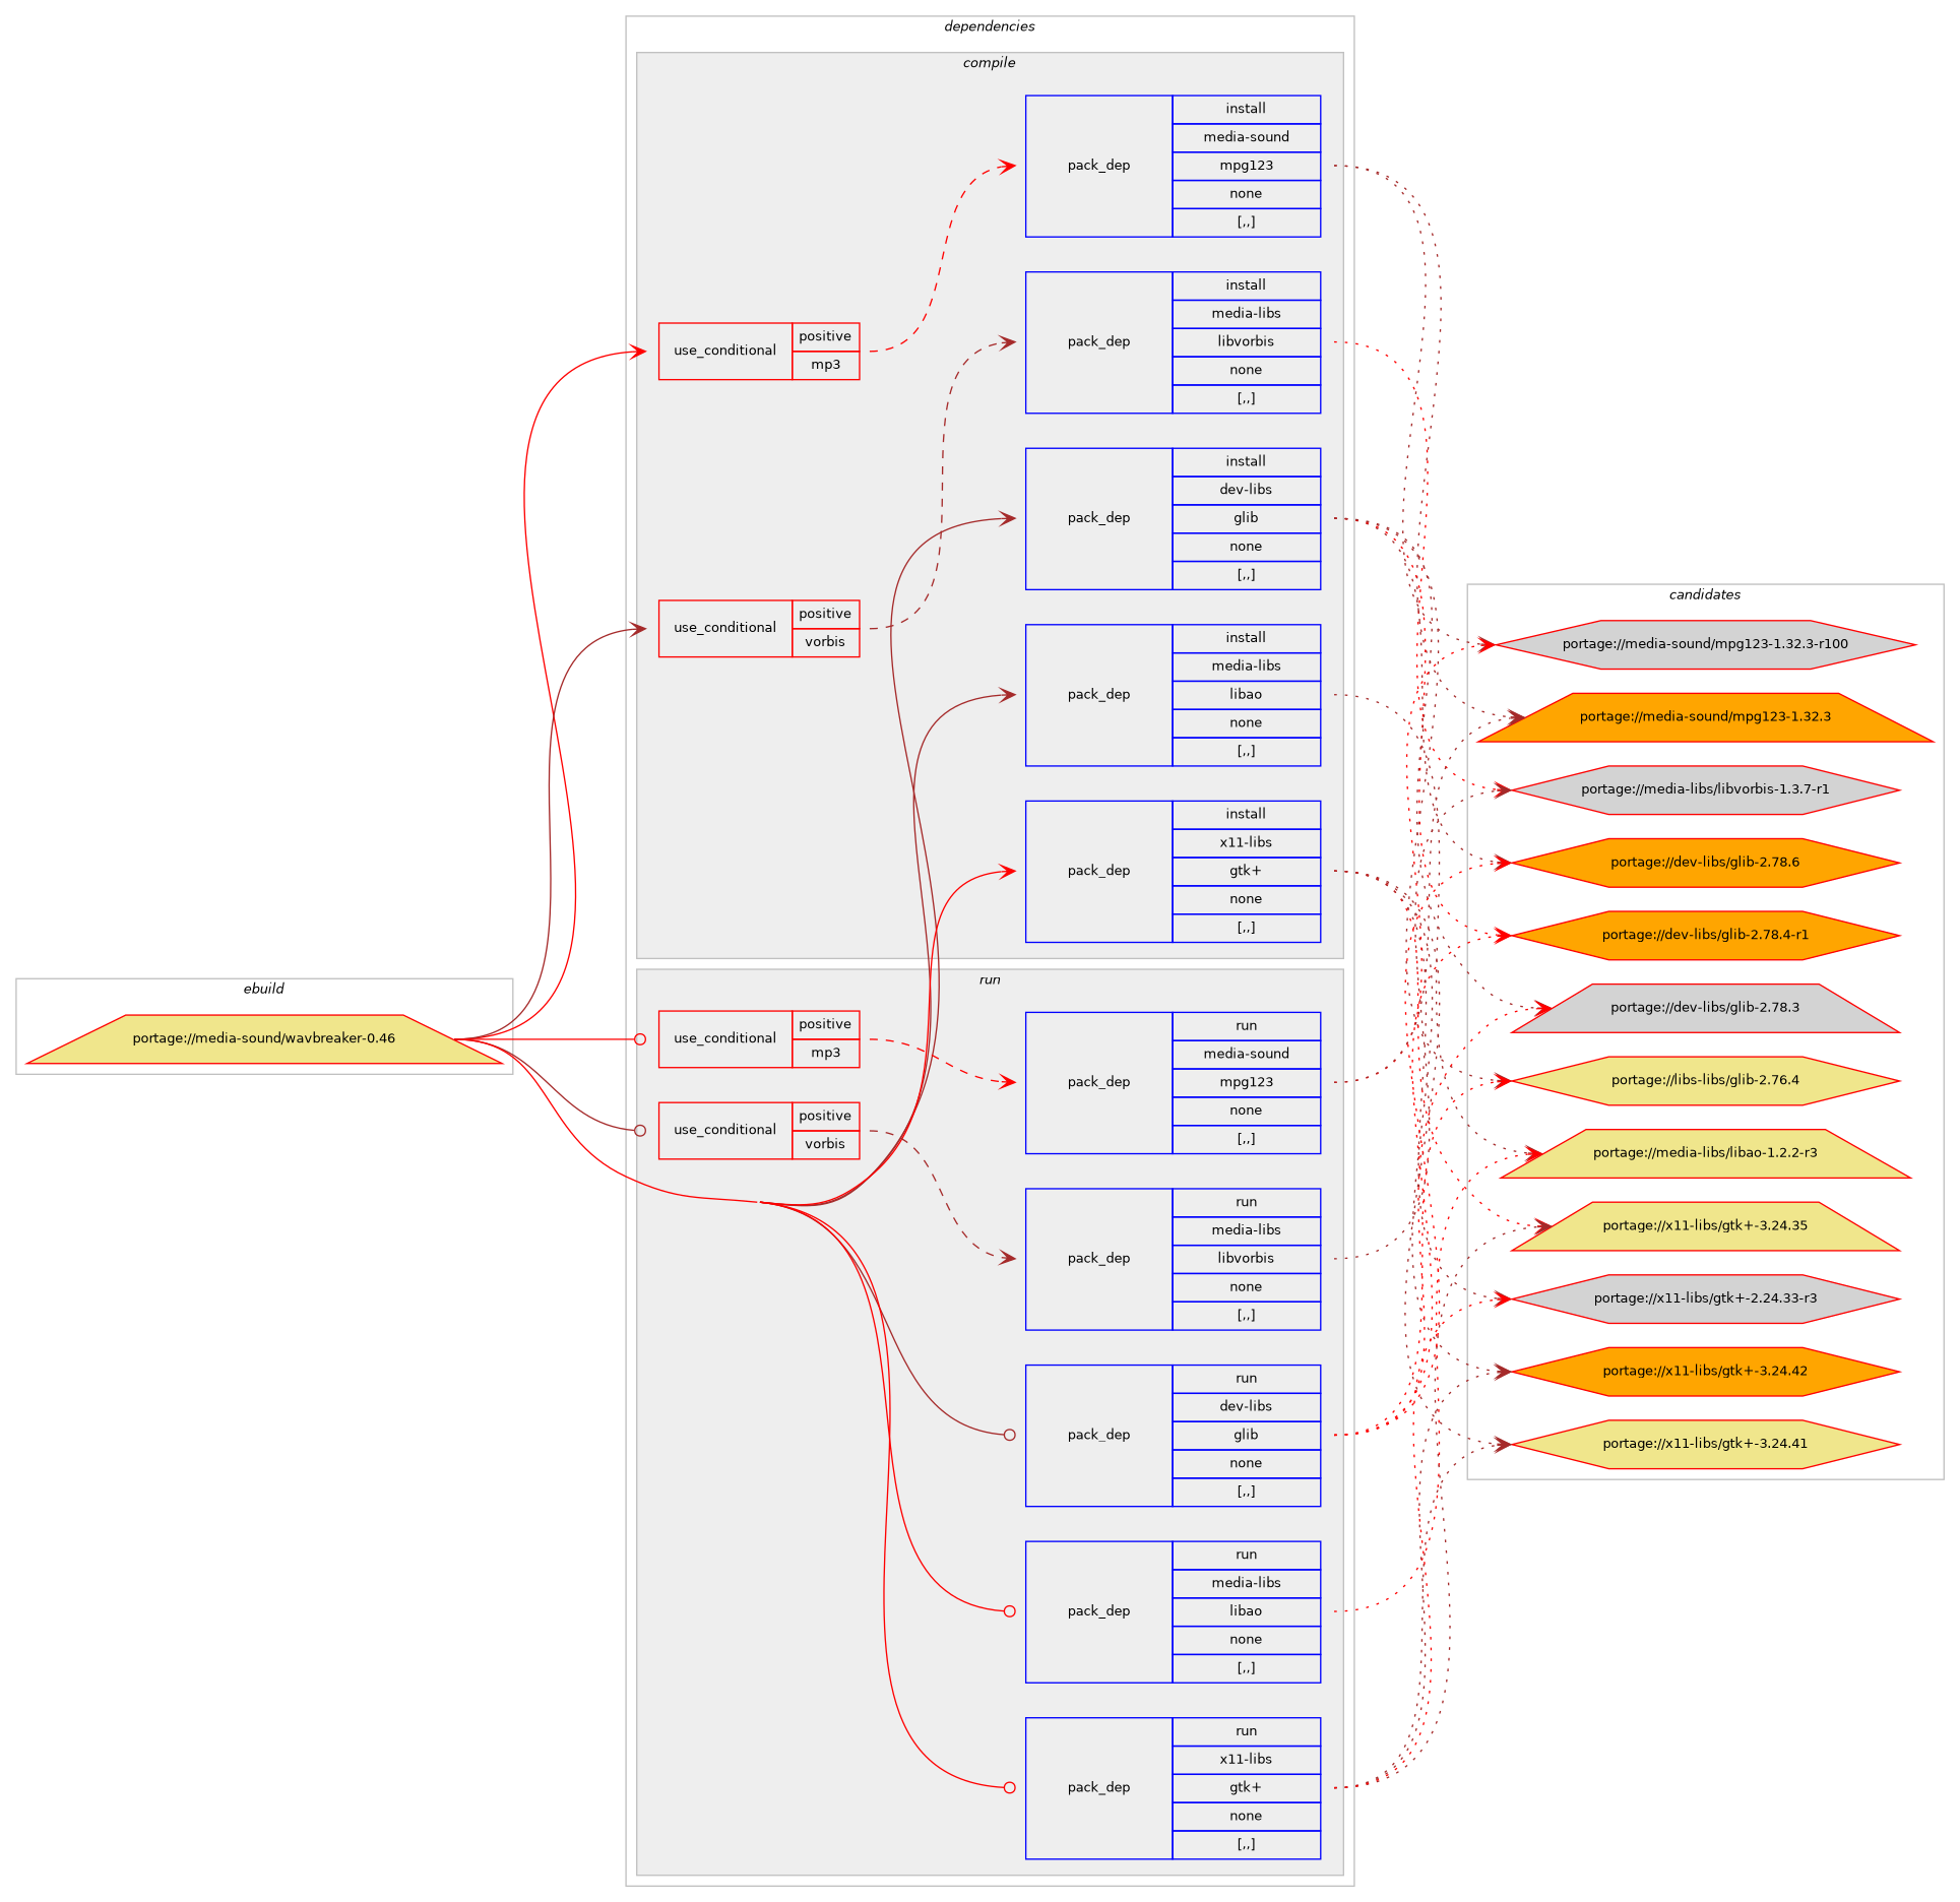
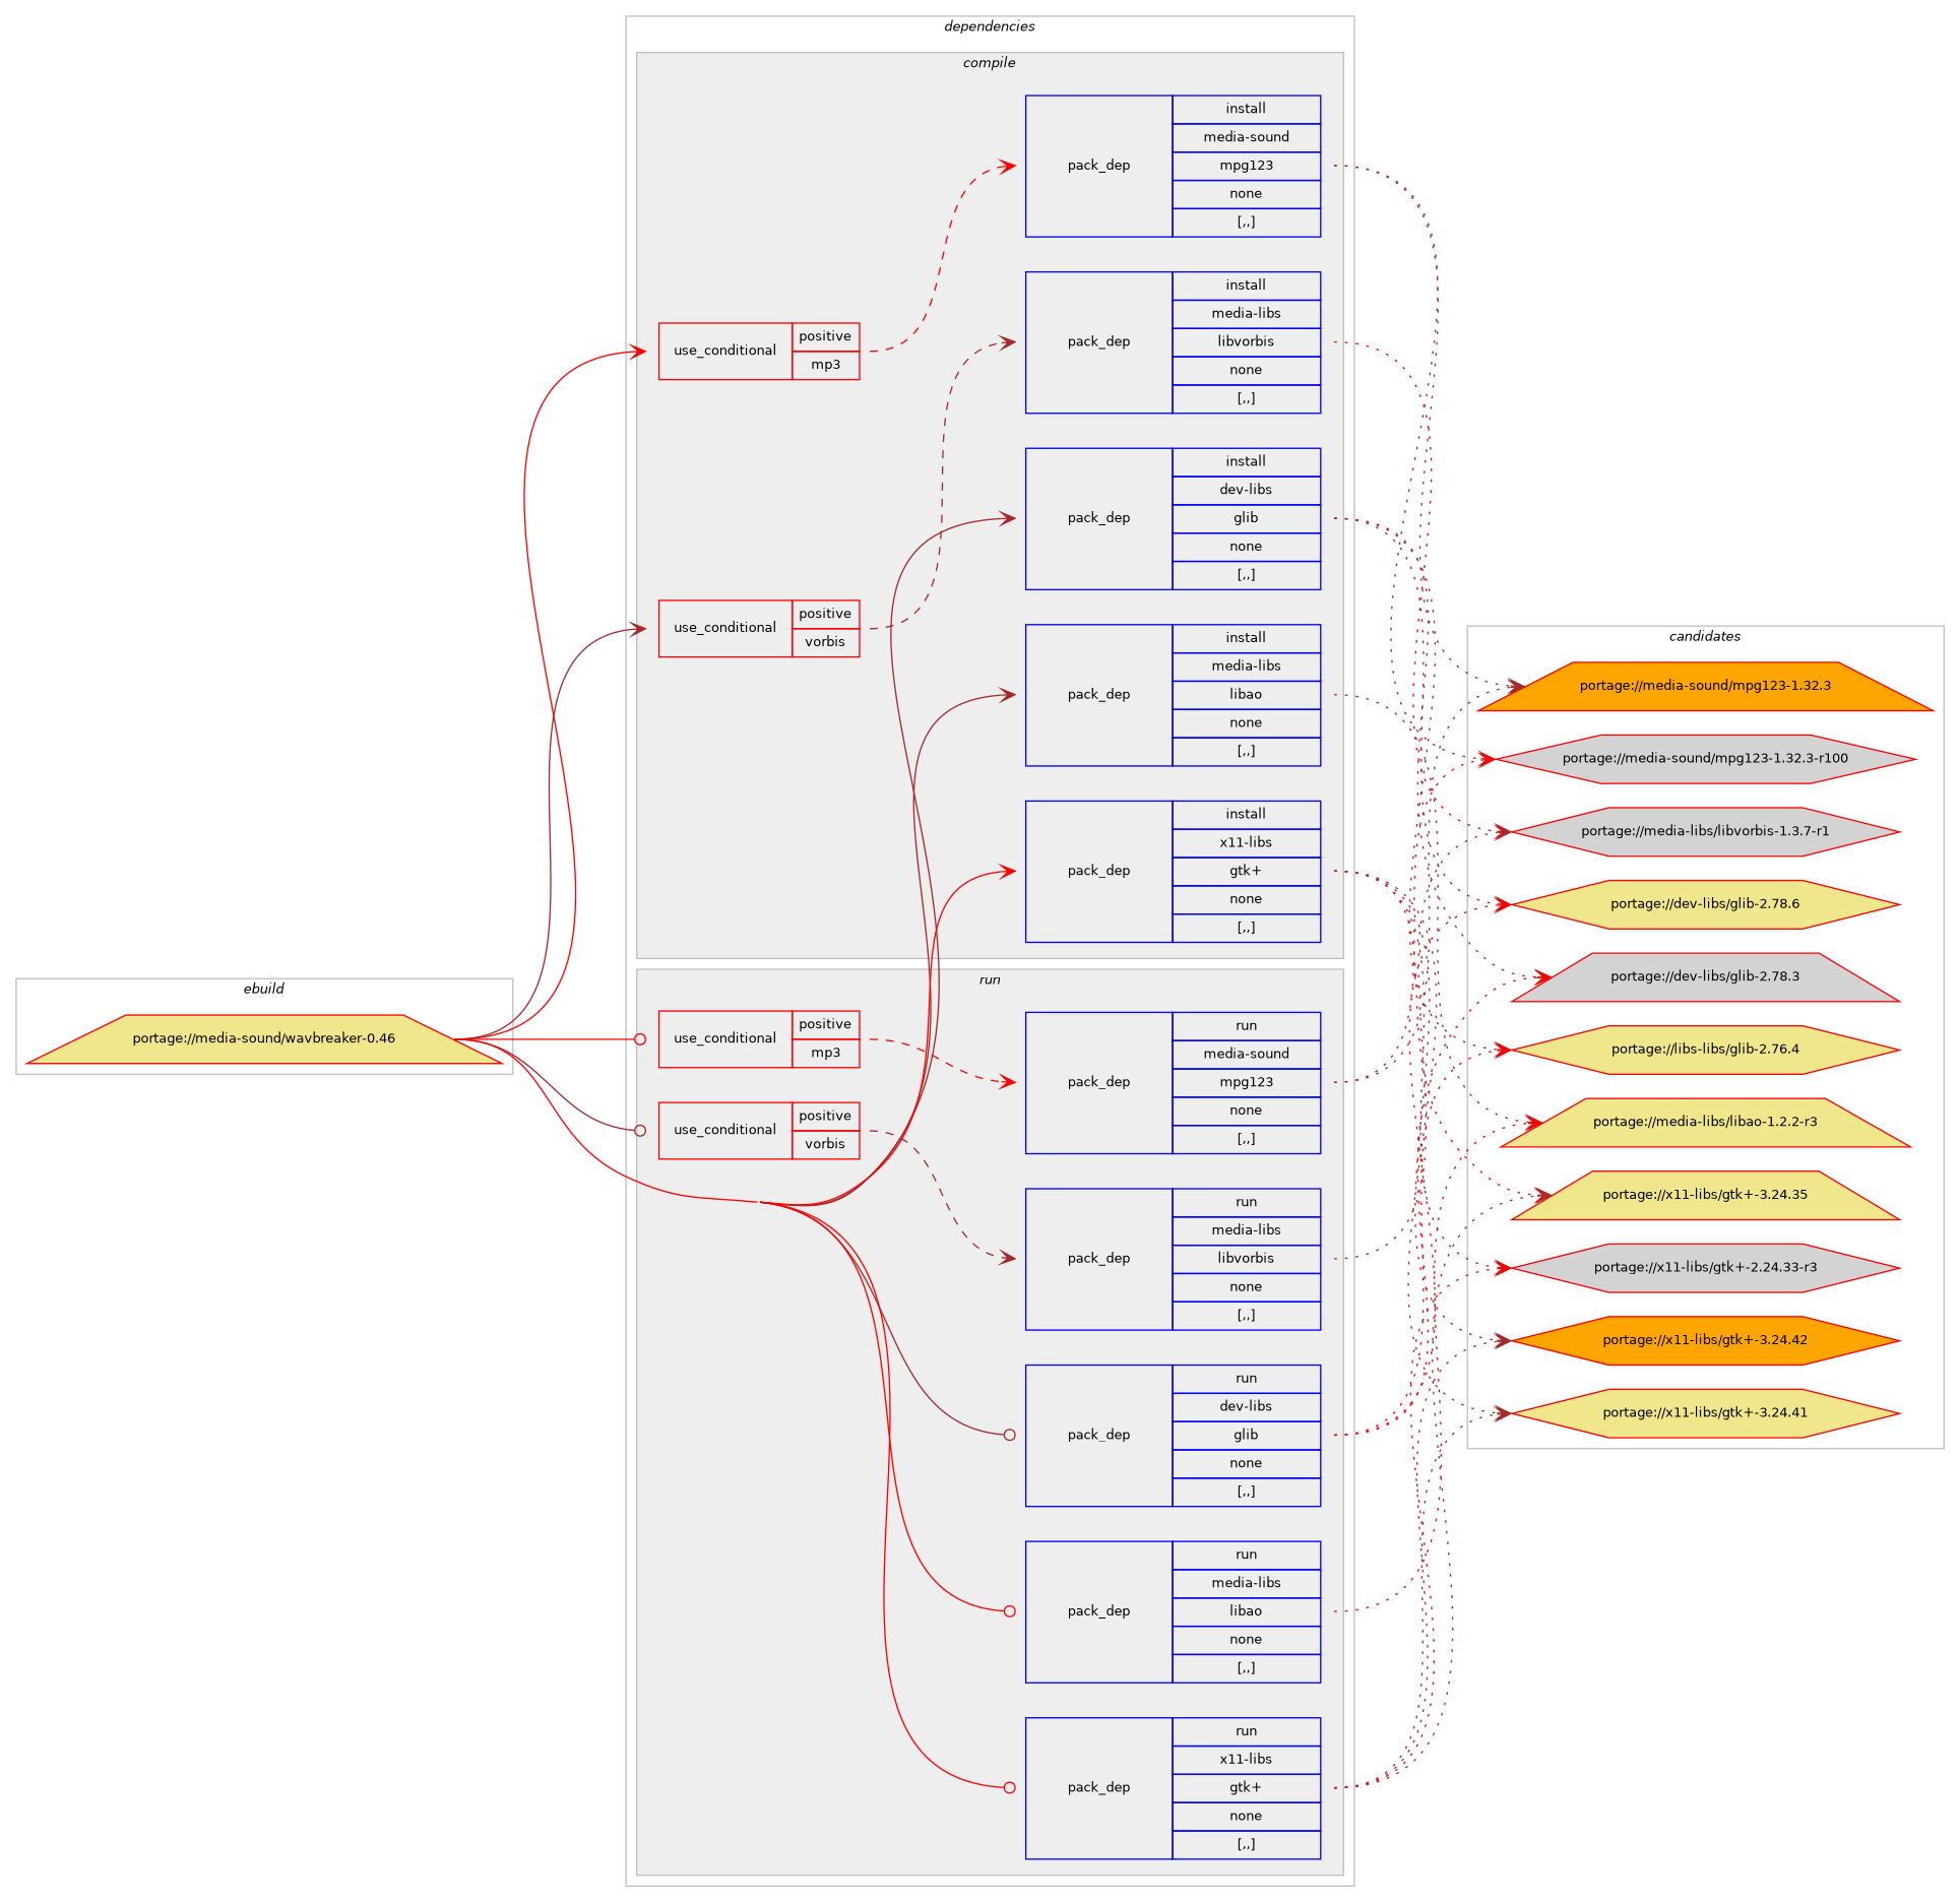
  digraph {
    compound=true
    concentrate=true
    fontname=Helvetica
    fontsize=10
    newrank=true
    rankdir=LR
    ranksep=1.5
    node [color=red fontname=Helvetica fontsize=10 shape=none]
    edge [arrowhead=vee color=brown headport=w style=dotted tailport=e weight=100]
    n1 [fillcolor=khaki label="portage://media-sound/wavbreaker-0.46" shape=trapezium style=filled width=4]
    n2 [color=blue label=<<TABLE BORDER="0" CELLBORDER="1" CELLSPACING="0" CELLPADDING="4" WIDTH="220"><TR><TD ROWSPAN="6" CELLPADDING="30">pack_dep</TD></TR><TR><TD WIDTH="110">install</TD></TR><TR><TD>media-sound</TD></TR><TR><TD>mpg123</TD></TR><TR><TD>none</TD></TR><TR><TD>[,,]</TD></TR></TABLE>>]
    n3 [label=<<TABLE BORDER="0" CELLBORDER="1" CELLSPACING="0" CELLPADDING="4"><TR><TD ROWSPAN="3" CELLPADDING="10">use_conditional</TD></TR><TR><TD>positive</TD></TR><TR><TD>mp3</TD></TR></TABLE>>]
    n4 [color=blue label=<<TABLE BORDER="0" CELLBORDER="1" CELLSPACING="0" CELLPADDING="4" WIDTH="220"><TR><TD ROWSPAN="6" CELLPADDING="30">pack_dep</TD></TR><TR><TD WIDTH="110">install</TD></TR><TR><TD>media-libs</TD></TR><TR><TD>libvorbis</TD></TR><TR><TD>none</TD></TR><TR><TD>[,,]</TD></TR></TABLE>>]
    n5 [label=<<TABLE BORDER="0" CELLBORDER="1" CELLSPACING="0" CELLPADDING="4"><TR><TD ROWSPAN="3" CELLPADDING="10">use_conditional</TD></TR><TR><TD>positive</TD></TR><TR><TD>vorbis</TD></TR></TABLE>>]
    n6 [color=blue label=<<TABLE BORDER="0" CELLBORDER="1" CELLSPACING="0" CELLPADDING="4" WIDTH="220"><TR><TD ROWSPAN="6" CELLPADDING="30">pack_dep</TD></TR><TR><TD WIDTH="110">install</TD></TR><TR><TD>dev-libs</TD></TR><TR><TD>glib</TD></TR><TR><TD>none</TD></TR><TR><TD>[,,]</TD></TR></TABLE>>]
    n7 [color=blue label=<<TABLE BORDER="0" CELLBORDER="1" CELLSPACING="0" CELLPADDING="4" WIDTH="220"><TR><TD ROWSPAN="6" CELLPADDING="30">pack_dep</TD></TR><TR><TD WIDTH="110">install</TD></TR><TR><TD>media-libs</TD></TR><TR><TD>libao</TD></TR><TR><TD>none</TD></TR><TR><TD>[,,]</TD></TR></TABLE>>]
    n8 [color=blue label=<<TABLE BORDER="0" CELLBORDER="1" CELLSPACING="0" CELLPADDING="4" WIDTH="220"><TR><TD ROWSPAN="6" CELLPADDING="30">pack_dep</TD></TR><TR><TD WIDTH="110">install</TD></TR><TR><TD>x11-libs</TD></TR><TR><TD>gtk+</TD></TR><TR><TD>none</TD></TR><TR><TD>[,,]</TD></TR></TABLE>>]
    n9 [color=blue label=<<TABLE BORDER="0" CELLBORDER="1" CELLSPACING="0" CELLPADDING="4" WIDTH="220"><TR><TD ROWSPAN="6" CELLPADDING="30">pack_dep</TD></TR><TR><TD WIDTH="110">run</TD></TR><TR><TD>media-sound</TD></TR><TR><TD>mpg123</TD></TR><TR><TD>none</TD></TR><TR><TD>[,,]</TD></TR></TABLE>>]
    n10 [label=<<TABLE BORDER="0" CELLBORDER="1" CELLSPACING="0" CELLPADDING="4"><TR><TD ROWSPAN="3" CELLPADDING="10">use_conditional</TD></TR><TR><TD>positive</TD></TR><TR><TD>mp3</TD></TR></TABLE>>]
    n11 [color=blue label=<<TABLE BORDER="0" CELLBORDER="1" CELLSPACING="0" CELLPADDING="4" WIDTH="220"><TR><TD ROWSPAN="6" CELLPADDING="30">pack_dep</TD></TR><TR><TD WIDTH="110">run</TD></TR><TR><TD>media-libs</TD></TR><TR><TD>libvorbis</TD></TR><TR><TD>none</TD></TR><TR><TD>[,,]</TD></TR></TABLE>>]
    n12 [label=<<TABLE BORDER="0" CELLBORDER="1" CELLSPACING="0" CELLPADDING="4"><TR><TD ROWSPAN="3" CELLPADDING="10">use_conditional</TD></TR><TR><TD>positive</TD></TR><TR><TD>vorbis</TD></TR></TABLE>>]
    n13 [color=blue label=<<TABLE BORDER="0" CELLBORDER="1" CELLSPACING="0" CELLPADDING="4" WIDTH="220"><TR><TD ROWSPAN="6" CELLPADDING="30">pack_dep</TD></TR><TR><TD WIDTH="110">run</TD></TR><TR><TD>dev-libs</TD></TR><TR><TD>glib</TD></TR><TR><TD>none</TD></TR><TR><TD>[,,]</TD></TR></TABLE>>]
    n14 [color=blue label=<<TABLE BORDER="0" CELLBORDER="1" CELLSPACING="0" CELLPADDING="4" WIDTH="220"><TR><TD ROWSPAN="6" CELLPADDING="30">pack_dep</TD></TR><TR><TD WIDTH="110">run</TD></TR><TR><TD>media-libs</TD></TR><TR><TD>libao</TD></TR><TR><TD>none</TD></TR><TR><TD>[,,]</TD></TR></TABLE>>]
    n15 [color=blue label=<<TABLE BORDER="0" CELLBORDER="1" CELLSPACING="0" CELLPADDING="4" WIDTH="220"><TR><TD ROWSPAN="6" CELLPADDING="30">pack_dep</TD></TR><TR><TD WIDTH="110">run</TD></TR><TR><TD>x11-libs</TD></TR><TR><TD>gtk+</TD></TR><TR><TD>none</TD></TR><TR><TD>[,,]</TD></TR></TABLE>>]
    n16 [fillcolor=lightgrey label="portage://media-sound/mpg123-1.32.3-r100" shape=hexagon style=filled width=4]
    n17 [fillcolor=orange label="portage://media-sound/mpg123-1.32.3" shape=trapezium style=filled width=4]
    n18 [fillcolor=lightgrey label="portage://media-libs/libvorbis-1.3.7-r1" shape=hexagon style=filled width=4]
    n19 [fillcolor=orange label="portage://x11-libs/gtk+-3.24.42" shape=hexagon style=filled width=4]
    n20 [fillcolor=khaki label="portage://x11-libs/gtk+-3.24.41" shape=hexagon style=filled width=4]
    n21 [fillcolor=khaki label="portage://x11-libs/gtk+-3.24.35" shape=trapezium style=filled width=4]
    n22 [fillcolor=lightgrey label="portage://x11-libs/gtk+-2.24.33-r3" shape=hexagon style=filled width=4]
-   n23 [fillcolor=orange label="portage://dev-libs/glib-2.78.6" shape=hexagon style=filled width=4]
-   n24 [fillcolor=orange label="portage://dev-libs/glib-2.78.4-r1" shape=hexagon style=filled width=4]
+   n23 [fillcolor=khaki label="portage://dev-libs/glib-2.78.6" shape=hexagon style=filled width=4]
    n25 [fillcolor=lightgrey label="portage://dev-libs/glib-2.78.3" shape=trapezium style=filled width=4]
    n26 [fillcolor=khaki label="portage://libs-libs/glib-2.76.4" shape=hexagon style=filled width=4]
    n27 [fillcolor=khaki label="portage://media-libs/libao-1.2.2-r3" shape=trapezium style=filled width=4]
    subgraph cluster_1 {
      color=gray
      label=<<i>ebuild</i>>
      n1
    }
    subgraph cluster_2 {
      color=gray
      label=<<i>dependencies</i>>
      subgraph cluster_3 {
        color=gray
        fillcolor="#eeeeee"
        label=<<i>compile</i>>
        style=filled
        subgraph sub_4 {
          color=gray
          fillcolor="#eeeeee"
          label=<<i>compile</i>>
          style=filled
          n3
          subgraph sub_5 {
            color=gray
            fillcolor="#eeeeee"
            label=<<i>compile</i>>
            style=filled
            n2
          }
        }
        subgraph sub_6 {
          color=gray
          fillcolor="#eeeeee"
          label=<<i>compile</i>>
          style=filled
          n5
          subgraph sub_7 {
            color=gray
            fillcolor="#eeeeee"
            label=<<i>compile</i>>
            style=filled
            n4
          }
        }
        subgraph sub_8 {
          color=gray
          fillcolor="#eeeeee"
          label=<<i>compile</i>>
          style=filled
          n6
        }
        subgraph sub_9 {
          color=gray
          fillcolor="#eeeeee"
          label=<<i>compile</i>>
          style=filled
          n7
        }
        subgraph sub_10 {
          color=gray
          fillcolor="#eeeeee"
          label=<<i>compile</i>>
          style=filled
          n8
        }
      }
      subgraph cluster_11 {
        color=gray
        fillcolor="#eeeeee"
        label=<<i>compile and run</i>>
        style=filled
      }
      subgraph cluster_12 {
        color=gray
        fillcolor="#eeeeee"
        label=<<i>run</i>>
        style=filled
        subgraph sub_13 {
          color=gray
          fillcolor="#eeeeee"
          label=<<i>run</i>>
          style=filled
          n10
          subgraph sub_14 {
            color=gray
            fillcolor="#eeeeee"
            label=<<i>run</i>>
            style=filled
            n9
          }
        }
        subgraph sub_15 {
          color=gray
          fillcolor="#eeeeee"
          label=<<i>run</i>>
          style=filled
          n12
          subgraph sub_16 {
            color=gray
            fillcolor="#eeeeee"
            label=<<i>run</i>>
            style=filled
            n11
          }
        }
        subgraph sub_17 {
          color=gray
          fillcolor="#eeeeee"
          label=<<i>run</i>>
          style=filled
          n13
        }
        subgraph sub_18 {
          color=gray
          fillcolor="#eeeeee"
          label=<<i>run</i>>
          style=filled
          n14
        }
        subgraph sub_19 {
          color=gray
          fillcolor="#eeeeee"
          label=<<i>run</i>>
          style=filled
          n15
        }
      }
    }
    subgraph cluster_20 {
      color=gray
      label=<<i>candidates</i>>
      rank=same
      subgraph sub_21 {
        color=black
        label=<<i>candidates</i>>
        nodesep=1
        rank=same
        n16
        n17
      }
      subgraph sub_22 {
        color=black
        label=<<i>candidates</i>>
        nodesep=1
        rank=same
        n18
      }
      subgraph sub_23 {
        color=black
        label=<<i>candidates</i>>
        nodesep=1
        rank=same
        n19
        n20
        n21
        n22
      }
      subgraph sub_24 {
        color=black
        label=<<i>candidates</i>>
        nodesep=1
        rank=same
        n23
-       n24
        n25
        n26
      }
      subgraph sub_25 {
        color=black
        label=<<i>candidates</i>>
        nodesep=1
        rank=same
        n27
      }
      subgraph sub_26 {
        color=black
        label=<<i>candidates</i>>
        nodesep=1
        rank=same
        n19
        n20
        n21
        n22
      }
      subgraph sub_27 {
        color=black
        label=<<i>candidates</i>>
        nodesep=1
        rank=same
        n16
        n17
      }
      subgraph sub_28 {
        color=black
        label=<<i>candidates</i>>
        nodesep=1
        rank=same
        n18
      }
      subgraph sub_29 {
        color=black
        label=<<i>candidates</i>>
        nodesep=1
        rank=same
        n23
-       n24
        n25
        n26
      }
      subgraph sub_30 {
        color=black
        label=<<i>candidates</i>>
        nodesep=1
        rank=same
        n27
      }
    }
    n1 -> n3 [color=red style=solid weight=20]
    n1 -> n5 [style=solid weight=20]
    n1 -> n6 [style=solid weight=20]
    n1 -> n7 [style=solid weight=20]
    n1 -> n8 [color=red style=solid weight=20]
    n1 -> n10 [arrowhead=odot color=red style=solid weight=20]
    n1 -> n12 [arrowhead=odot style=solid weight=20]
    n1 -> n13 [arrowhead=odot style=solid weight=20]
    n1 -> n14 [arrowhead=odot color=red style=solid weight=20]
    n1 -> n15 [arrowhead=odot color=red style=solid weight=20]
    n2 -> n16
    n2 -> n17
    n3 -> n2 [color=red style=dashed weight=20]
    n4 -> n18 [color=red]
    n5 -> n4 [style=dashed weight=20]
    n6 -> n23
-   n6 -> n24 [color=red]
    n6 -> n25
    n6 -> n26
    n7 -> n27
    n8 -> n19
    n8 -> n20
    n8 -> n21 [color=red]
    n8 -> n22
    n9 -> n16 [color=red]
    n9 -> n17
    n10 -> n9 [color=red style=dashed weight=20]
    n11 -> n18
    n12 -> n11 [style=dashed weight=20]
    n13 -> n23 [color=red]
-   n13 -> n24 [color=red]
    n13 -> n25 [color=red]
    n13 -> n26 [color=red]
    n14 -> n27 [color=red]
    n15 -> n19
    n15 -> n20
    n15 -> n21
    n15 -> n22 [color=red]
  }
